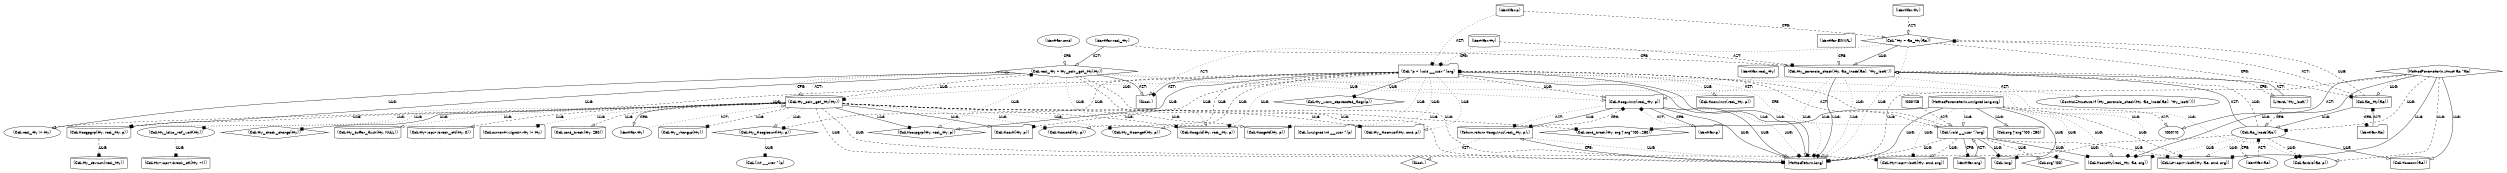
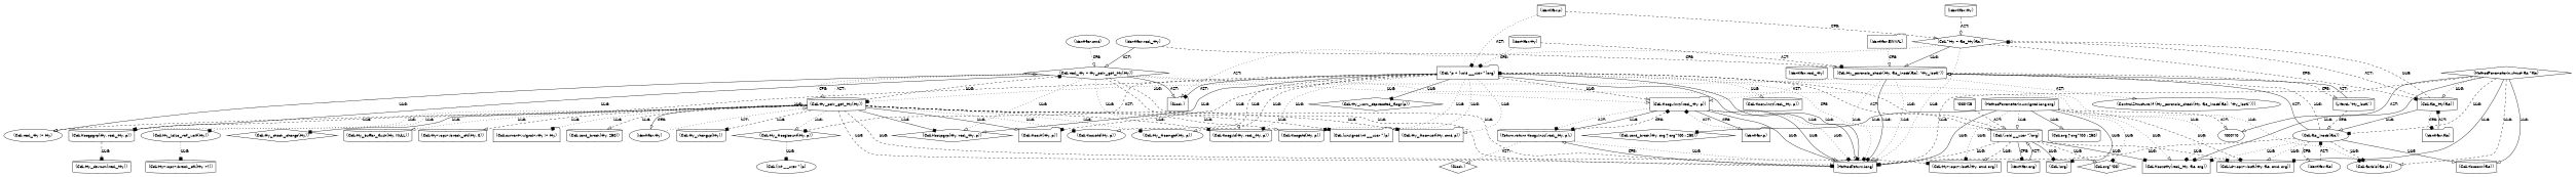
  digraph {
    fontname="Patrick Hand"
    node [fontname="Patrick Hand" shape=cylinder]
    edge [arrowhead=onormal fontname="Patrick Hand" style=dotted]
    n1 [label="(Call,tiocgwinsz(real_tty, p))" shape=folder]
    n2 [label="(Return,return tiocgwinsz(real_tty, p);)"]
    n3 [label="(MethodReturn,long)"]
    n4 [label="(Identifier,p)" shape=folder]
    n5 [label="(Block,)" shape=diamond]
    n6 [label="(Call,real_tty = tty_pair_get_tty(tty))" shape=diamond]
    n7 [label="(Call,tty_pair_get_tty(tty))"]
    n8 [label="(Call,tiocsctty(real_tty, file, arg))" shape=folder]
    n9 [label="(Call,real_tty != tty)" shape=ellipse]
    n10 [label="(Block,)" shape=folder]
    n11 [label="(Call,tiocgsid(tty, real_tty, p))"]
    n12 [label="(Call,tiocspgrp(tty, real_tty, p))" shape=diamond]
    n13 [label="(Call,tiocgpgrp(tty, real_tty, p))"]
    n14 [label="(Call,tty_tiocgicount(tty, p))" shape=diamond]
    n15 [label="(Call,send_break(tty, arg ? arg*100 : 250))" shape=diamond]
    n16 [label="(Call,tty_check_change(tty))" shape=diamond]
    n17 [label="(Call,tty_buffer_flush(tty, NULL))"]
    n18 [label="(Call,tty->ops->break_ctl(tty, 0))"]
    n19 [label="(Call,tty_tiocmset(tty, cmd, p))" shape=folder]
    n20 [label="(Call,tty->ops->ioctl(tty, cmd, arg))"]
    n21 [label="(Call,current->signal->tty != tty)" shape=folder]
    n22 [label="(Call,send_break(tty, 250))"]
    n23 [label="(Identifier,tty)" shape=ellipse]
    n24 [label="(Call,tty_ldisc_ref_wait(tty))" shape=ellipse]
    n25 [label="(Call,tty_vhangup(tty))"]
    n26 [label="(Call,tiocsti(tty, p))" shape=folder]
    n27 [label="(Call,tiocsetd(tty, p))" shape=ellipse]
    n28 [label="(Call,tty_tiocmget(tty, p))" shape=ellipse]
    n29 [label="(Call,tiocgetd(tty, p))"]
    n30 [label="(Call,tty_devnum(real_tty))"]
    n31 [label="(Call,tiocswinsz(real_tty, p))"]
    n32 [label="(Call,(int __user *)p)" shape=ellipse]
    n33 [label="(Call,tty->ops->break_ctl(tty, -1))"]
    n34 [label="(Call,tty_paranoia_check(tty, file_inode(file), \"tty_ioctl\"))"]
    n35 [label="(ControlStructure,if (tty_paranoia_check(tty, file_inode(file), \"tty_ioctl\")))" shape=ellipse]
    n36 [label="(Literal,\"tty_ioctl\")"]
    n37 [label="(Call,file_inode(file))" shape=ellipse]
    n38 [label="(Call,*tty = file_tty(file))" shape=diamond]
    n39 [label="(Call,file_tty(file))"]
    n40 [label="(Identifier,file)" shape=folder]
    n41 [label="(Call,tioccons(file))"]
    n42 [label="(Call,fionbio(file, p))" shape=ellipse]
    n43 [label="(Call,ld->ops->ioctl(tty, file, cmd, arg))"]
    n44 [label="(Identifier,file)" shape=ellipse]
    n45 [label="(MethodParameterIn,struct file *file)" shape=diamond]
    1000110 [shape=ellipse]
    n47 [label="(Call,*p = (void __user *)arg)" shape=folder]
    n48 [label="(Call,(void __user *)arg)"]
    n49 [label="(Call,tty_warn_deprecated_flags(p))" shape=diamond]
    n50 [label="(Call,(unsigned int __user *)p)" shape=folder]
    n51 [label="(Call,arg*100)" shape=diamond]
    n52 [label="(Call,!arg)"]
    n53 [label="(Identifier,arg)"]
    n54 [label="(MethodParameterIn,unsigned long arg)"]
    n55 [label="(Call,arg ? arg*100 : 250)"]
    n56 [label="(Identifier,tty)"]
    n57 [label="(Identifier,cmd)" shape=ellipse]
    n58 [label="(Identifier,real_tty)" shape=ellipse]
    n59 [label="(Identifier,tty)"]
    n60 [label="(Identifier,p)"]
    n61 [label="(Identifier,EINVAL)" shape=folder]
    n62 [label="(Identifier,real_tty)"]
    1000125
    n1 -> n2 [arrowhead=box label="AST: "]
    n1 -> n2 [arrowhead=box label="DDG: " style=solid]
    n1 -> n3 [label="DDG: " style=solid]
    n1 -> n3 [arrowhead=box label="DDG: "]
    n1 -> n3 [label="DDG: " style=solid]
    n1 -> n4 [label="CFG: " style=solid]
    n2 -> n1 [arrowhead=box label="CFG: " style=dashed]
    n2 -> n3 [label="DDG: "]
    n2 -> n5 [label="AST: "]
    n3 -> n2 [label="CFG: " style=solid]
    n4 -> n1 [arrowhead=box label="AST: "]
    n6 -> n1 [label="DDG: "]
    n6 -> n3 [arrowhead=box label="DDG: " style=dashed]
    n6 -> n3 [label="DDG: " style=dashed]
    n6 -> n7 [label="CFG: "]
    n6 -> n8 [arrowhead=box label="DDG: "]
    n6 -> n9 [label="DDG: " style=solid]
    n6 -> n10 [label="AST: " style=solid]
    n6 -> n11 [label="DDG: "]
    n6 -> n12 [label="DDG: "]
    n6 -> n13 [arrowhead=box label="DDG: " style=solid]
    n7 -> n3 [label="DDG: " style=dashed]
    n7 -> n6 [label="AST: "]
    n7 -> n6 [arrowhead=box label="DDG: " style=dashed]
    n7 -> n9 [label="DDG: " style=dashed]
    n7 -> n11 [arrowhead=box label="DDG: " style=dashed]
    n7 -> n12 [arrowhead=box label="DDG: " style=solid]
    n7 -> n13 [arrowhead=box label="DDG: "]
    n7 -> n14 [label="DDG: "]
-   n7 -> n15 [arrowhead=box label="DDG: " style=dashed]
+   n7 -> n50 [arrowhead=box label="DDG: " style=dashed]
    n7 -> n16 [arrowhead=box label="DDG: " style=solid]
    n7 -> n17 [label="DDG: "]
    n7 -> n18 [label="DDG: " style=dashed]
    n7 -> n19 [arrowhead=box label="DDG: " style=dashed]
    n7 -> n20 [arrowhead=box label="DDG: " style=dashed]
    n7 -> n21 [arrowhead=box label="DDG: "]
    n7 -> n22 [label="DDG: " style=dashed]
    n7 -> n23 [label="CFG: " style=solid]
    n7 -> n24 [arrowhead=box label="DDG: "]
    n7 -> n25 [arrowhead=box label="DDG: " style=dashed]
    n7 -> n26 [label="DDG: " style=solid]
    n7 -> n27 [arrowhead=box label="DDG: "]
    n7 -> n28 [arrowhead=box label="DDG: "]
    n7 -> n29 [label="DDG: " style=dashed]
    n13 -> n30 [arrowhead=box label="DDG: " style=dashed]
    n14 -> n32 [arrowhead=box label="DDG: "]
    n23 -> n7 [label="AST: "]
    n24 -> n33 [arrowhead=box label="DDG: "]
    n34 -> n3 [arrowhead=box label="DDG: "]
    n34 -> n3 [arrowhead=box label="DDG: " style=solid]
    n34 -> n3 [label="DDG: "]
    n34 -> n7 [arrowhead=box label="DDG: "]
    n34 -> n35 [label="AST: "]
    n34 -> n36 [label="CFG: " style=dashed]
    n36 -> n34 [label="AST: " style=solid]
    n36 -> n37 [label="CFG: " style=dashed]
    n37 -> n3 [label="DDG: " style=dashed]
    n37 -> n8 [arrowhead=box label="DDG: "]
    n37 -> n34 [label="AST: " style=solid]
    n37 -> n34 [label="DDG: " style=dashed]
    n37 -> n41 [label="DDG: " style=solid]
    n37 -> n42 [arrowhead=box label="DDG: " style=dashed]
    n37 -> n43 [label="DDG: "]
    n37 -> n44 [label="CFG: " style=dashed]
    n38 -> n3 [label="DDG: "]
    n38 -> n10 [label="AST: "]
    n38 -> n34 [label="DDG: " style=solid]
    n38 -> n39 [arrowhead=box label="CFG: " style=dashed]
    n39 -> n37 [label="DDG: " style=solid]
    n39 -> n38 [arrowhead=box label="AST: " style=dashed]
    n39 -> n38 [label="DDG: " style=dashed]
    n39 -> n40 [arrowhead=box label="CFG: "]
    n40 -> n39 [arrowhead=box label="AST: " style=solid]
    n44 -> n37 [arrowhead=box label="AST: " style=dashed]
    n45 -> n3 [label="DDG: " style=dashed]
    n45 -> n8 [arrowhead=box label="DDG: " style=solid]
    n45 -> n37 [arrowhead=box label="DDG: " style=dashed]
    n45 -> n39 [label="DDG: "]
    n45 -> n41 [label="DDG: " style=solid]
    n45 -> n42 [label="DDG: " style=dashed]
    n45 -> n43 [arrowhead=box label="DDG: " style=solid]
    n45 -> 1000110 [label="AST: " style=solid]
    n47 -> n1 [label="DDG: " style=dashed]
    n47 -> n3 [label="DDG: " style=solid]
    n47 -> n3 [arrowhead=box label="DDG: " style=solid]
    n47 -> n10 [arrowhead=box label="AST: " style=solid]
    n47 -> n11 [arrowhead=box label="DDG: "]
    n47 -> n12 [label="DDG: " style=solid]
    n47 -> n13 [arrowhead=box label="DDG: " style=dashed]
-   n47 -> n14 [arrowhead=box label="DDG: " style=dashed]
+   n47 -> n14 [arrowhead=box label="AST: " style=dashed]
    n47 -> n19 [label="DDG: "]
    n47 -> n26 [arrowhead=box label="DDG: " style=dashed]
    n47 -> n27 [label="DDG: " style=dashed]
    n47 -> n28 [label="DDG: " style=dashed]
    n47 -> n29 [arrowhead=box label="DDG: "]
    n47 -> n31 [label="DDG: "]
    n47 -> n42 [arrowhead=box label="DDG: "]
    n47 -> n48 [label="CFG: "]
    n47 -> n49 [arrowhead=box label="DDG: " style=solid]
    n47 -> n50 [label="DDG: "]
    n48 -> n3 [arrowhead=box label="DDG: " style=dashed]
    n48 -> n8 [arrowhead=box label="DDG: " style=solid]
    n48 -> n20 [label="DDG: " style=dashed]
    n48 -> n43 [arrowhead=box label="DDG: " style=dashed]
    n48 -> n47 [arrowhead=box label="AST: " style=dashed]
    n48 -> n47 [arrowhead=box label="DDG: " style=dashed]
    n48 -> n51 [label="DDG: " style=dashed]
    n48 -> n52 [arrowhead=box label="DDG: " style=solid]
    n48 -> n53 [arrowhead=box label="CFG: " style=solid]
    n53 -> n48 [label="AST: " style=solid]
    n54 -> n3 [label="DDG: " style=solid]
    n54 -> n8 [label="DDG: "]
    n54 -> n15 [arrowhead=box label="DDG: " style=solid]
    n54 -> n20 [arrowhead=box label="DDG: "]
    n54 -> n43 [arrowhead=box label="DDG: " style=dashed]
    n54 -> 1000110 [label="AST: " style=dashed]
    n54 -> n48 [label="DDG: "]
    n54 -> n51 [arrowhead=box label="DDG: "]
    n54 -> n52 [arrowhead=box label="DDG: " style=solid]
    n54 -> n55 [label="DDG: " style=solid]
    n56 -> n38 [label="AST: " style=dashed]
    n57 -> n6 [label="CFG: "]
    n58 -> n6 [label="AST: " style=solid]
    n58 -> n34 [label="CFG: " style=dashed]
    n59 -> n34 [arrowhead=box label="AST: " style=dashed]
    n59 -> n47 [arrowhead=box label="CFG: "]
    n60 -> n38 [label="CFG: " style=dashed]
    n60 -> n47 [arrowhead=box label="AST: "]
    n61 -> n34 [label="CFG: "]
    n62 -> n1 [label="AST: "]
    1000125 -> n48 [label="AST: " style=dashed]
  }
